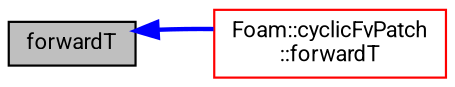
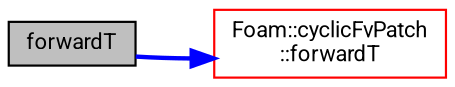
  digraph {
    rankdir=LR
    fontname=Roboto
    node [fontname=Roboto fontsize=10 shape=record]
    n1 [color=black fillcolor=grey75 fontcolor=black height=0.2 label=forwardT style=filled width=0.4]
    n2 [color=red height=0.2 label="Foam::cyclicFvPatch\l::forwardT" width=0.4]
-   n2 -> n1 [color=blue fontname=Roboto fontsize=10 labelfontname=FreeSans labelfontsize=10 style=bold]
+   n1 -> n2 [color=blue fontname=Roboto fontsize=10 labelfontname=FreeSans labelfontsize=10 style=bold]
  }
